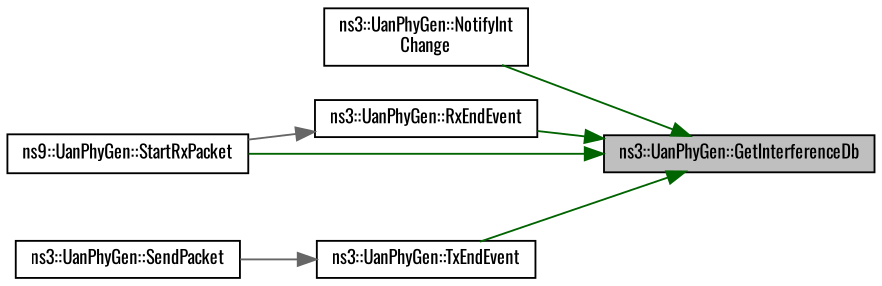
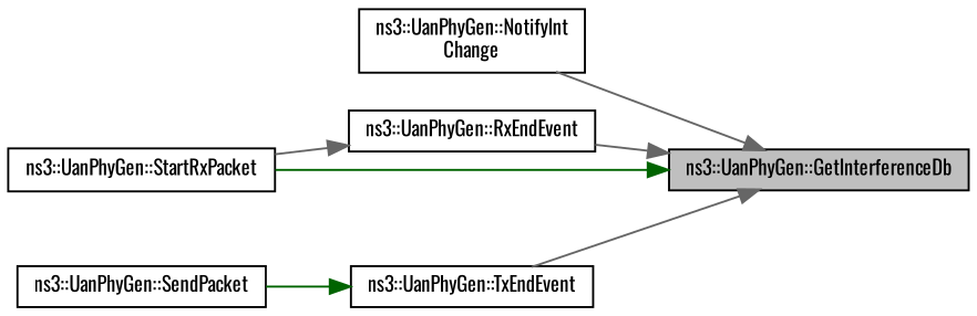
  digraph {
    fontname=Oswald
    rankdir=RL
    node [color=black fillcolor=white fontname=Oswald fontsize=10 shape=record style=filled]
    edge [color=gray40 dir=back fontname=Oswald fontsize=10 labelfontname=Helvetica labelfontsize=10 style=solid]
    n1 [fillcolor=grey75 fontcolor=black height=0.2 label="ns3::UanPhyGen::GetInterferenceDb" width=0.4]
    n2 [height=0.2 label="ns3::UanPhyGen::NotifyInt\lChange" width=0.4]
    n3 [height=0.2 label="ns3::UanPhyGen::RxEndEvent" width=0.4]
-   n4 [height=0.2 label="ns9::UanPhyGen::StartRxPacket" width=0.4]
+   n4 [height=0.2 label="ns3::UanPhyGen::StartRxPacket" width=0.4]
    n5 [height=0.2 label="ns3::UanPhyGen::TxEndEvent" width=0.4]
    n6 [height=0.2 label="ns3::UanPhyGen::SendPacket" width=0.4]
-   n1 -> n2 [color=darkgreen]
-   n1 -> n3 [color=darkgreen]
+   n1 -> n2
+   n1 -> n3
    n1 -> n4 [color=darkgreen]
-   n1 -> n5 [color=darkgreen]
+   n1 -> n5
    n3 -> n4
-   n5 -> n6
+   n5 -> n6 [color=darkgreen]
  }
